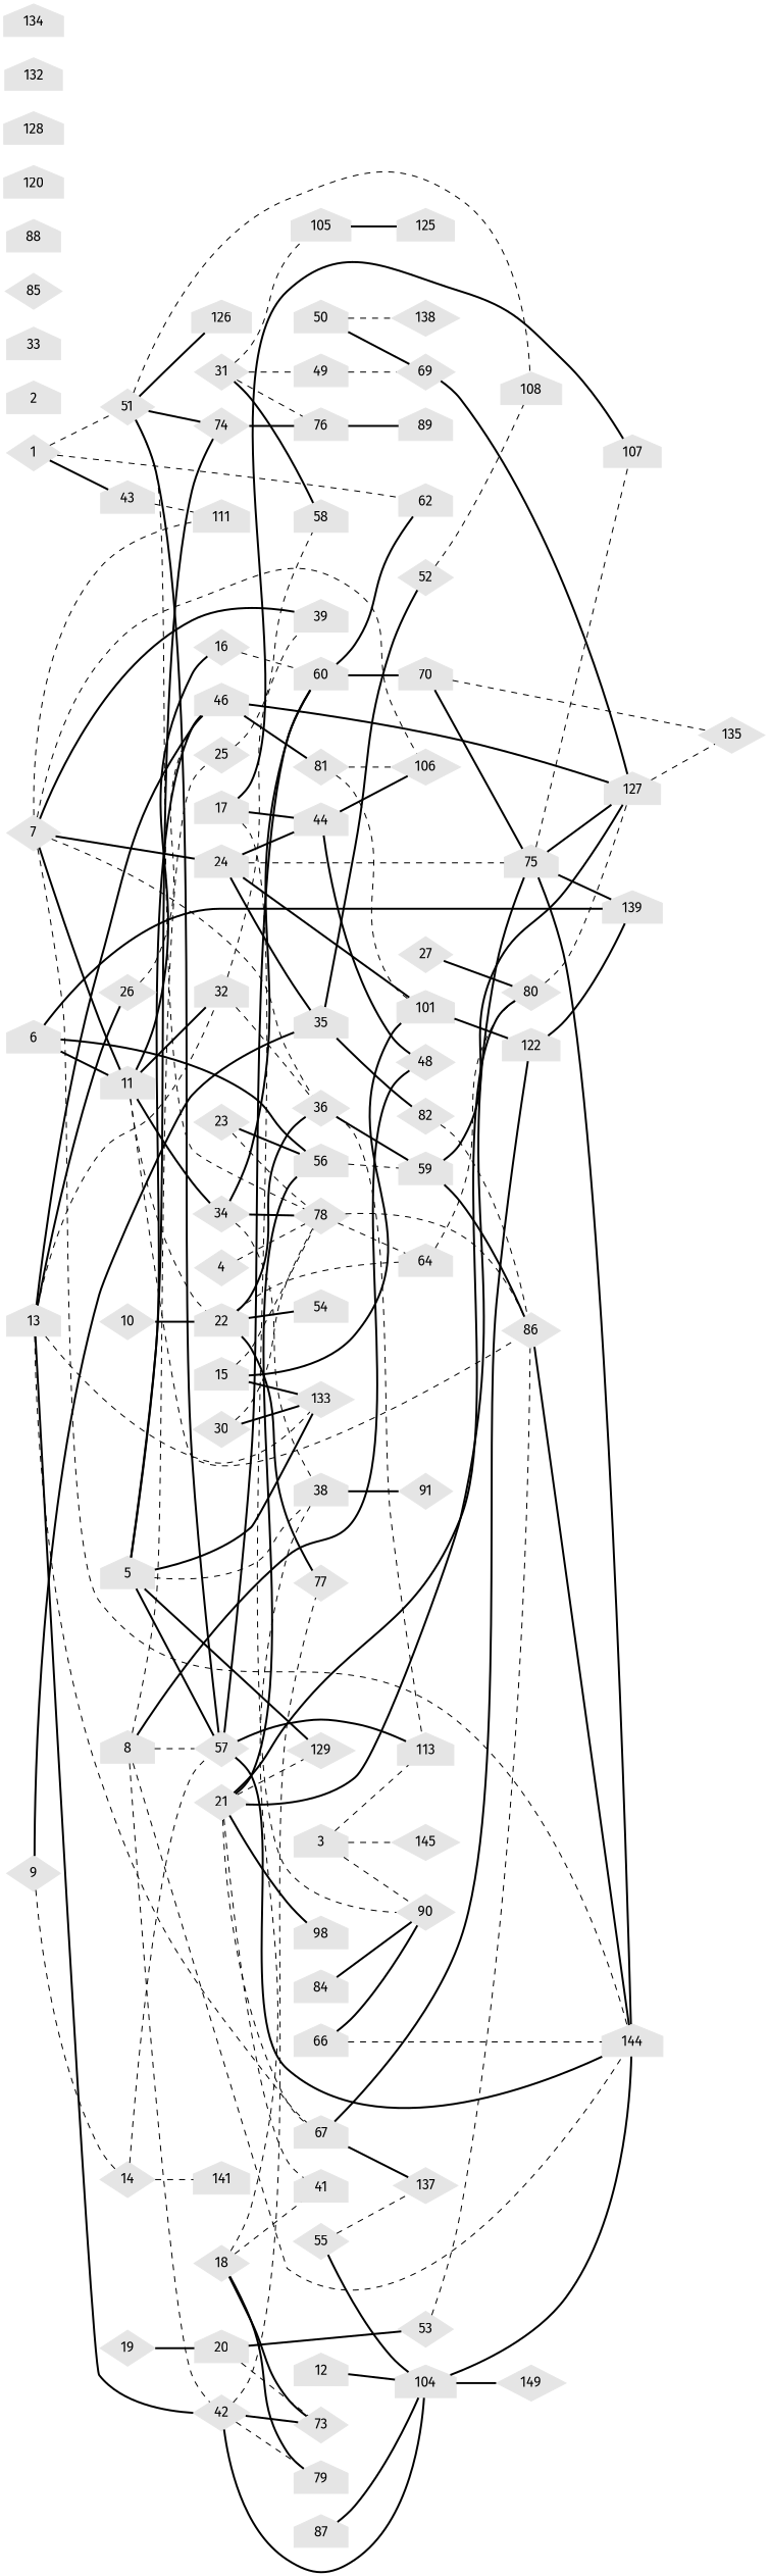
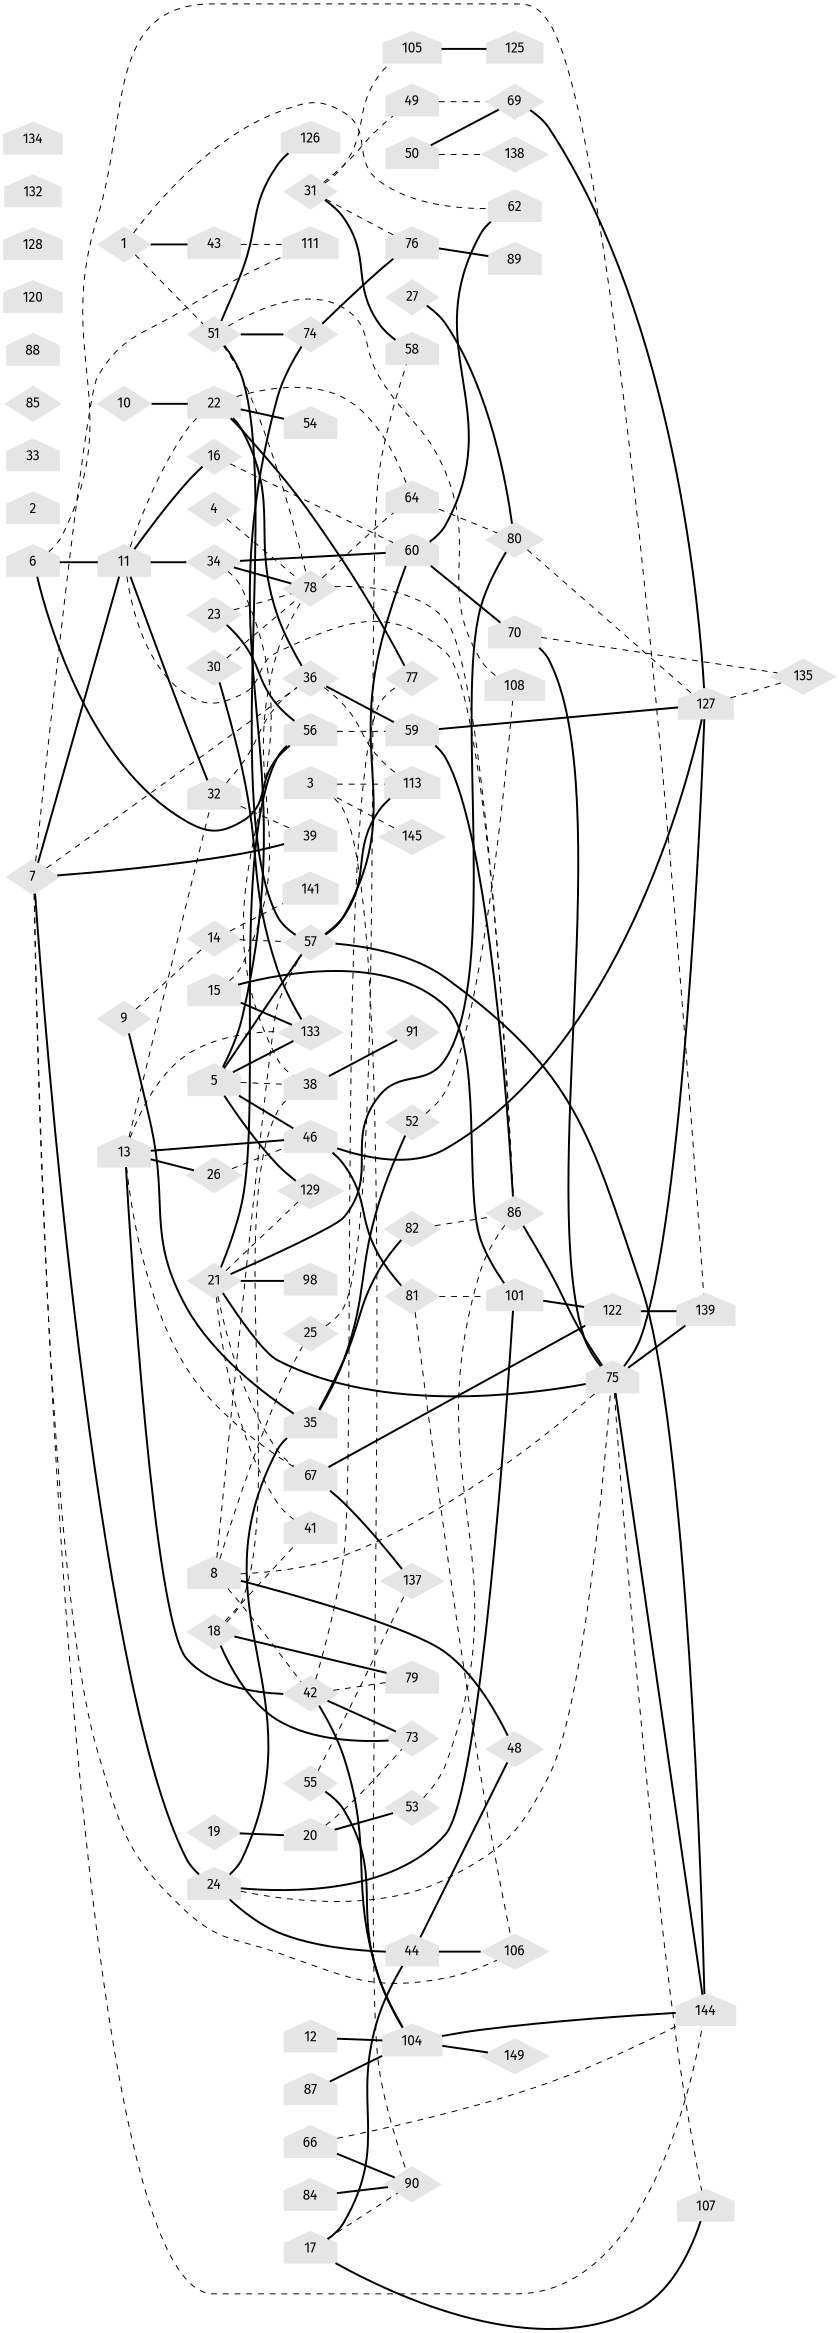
  graph {
    fontname="Fira Sans"
    rankdir=LR
    node [color=gray90 fontname="Fira Sans" shape=house style=filled]
    edge [fontname="Fira Sans" style=bold]
    1 [shape=diamond super="+65"]
    43
    51 [shape=diamond super="+95"]
    62
    111
    78 [shape=diamond super="+97"]
    57 [shape=diamond super="+140"]
    74 [shape=diamond]
    108
    126
    2
    90 [shape=diamond super="+114"]
    3
    113
    145 [shape=diamond]
    86 [shape=diamond super="+112"]
    64
    4 [shape=diamond]
    5 [super="+100"]
    38
    46 [super="+96"]
    129 [shape=diamond]
    133 [shape=diamond]
    91 [shape=diamond]
    81 [shape=diamond]
    127 [super="+147"]
    144
    60 [super="+118"]
    76 [super="+124"]
    11 [super="+29"]
    22 [super="+42"]
    16 [shape=diamond]
    32 [super="+99"]
    34 [shape=diamond super="+92"]
    6
    56 [super="+131"]
    139 [super="+143"]
    59
    7 [shape=diamond super="+28"]
    24 [super="+71"]
    36 [shape=diamond super="+146"]
    39
    106 [shape=diamond]
    75 [super="+103"]
    35 [super="+117"]
    101 [super="+123"]
    44 [super="+109"]
    8 [super="+68"]
    25 [shape=diamond]
    n50 [label=42 shape=diamond super="+63"]
    48 [shape=diamond]
    58
    104 [super="+119"]
    73 [shape=diamond super="+130"]
    79 [super="+110"]
    77 [shape=diamond]
    107
    14 [shape=diamond super="+93"]
    141
    9 [shape=diamond]
    52 [shape=diamond]
    82 [shape=diamond]
    54
    10 [shape=diamond]
    149 [shape=diamond]
    12
    13 [super="+142"]
    26 [shape=diamond]
    67 [super="+72"]
    137 [shape=diamond]
    122
    15
    70 [super="+115"]
    17
    18 [shape=diamond super="+61"]
    41 [super="+94"]
    20 [super="+37"]
    53 [shape=diamond]
    19 [shape=diamond]
    21 [shape=diamond super="+83"]
    80 [shape=diamond super="+121"]
    98
    23 [shape=diamond]
    27 [shape=diamond super="+116"]
    30 [shape=diamond super="+45"]
    31 [shape=diamond super="+47"]
    49
    105
    69 [shape=diamond]
    89
    125
    33
    135 [shape=diamond]
    50 [super="+148"]
    138 [shape=diamond]
    55 [shape=diamond super="+102"]
    66 [super="+136"]
    84
    85 [shape=diamond]
    87
    88
    120
    128
    132
    134
    1 -- 43
    1 -- 51 [style=dashed]
    1 -- 62 [style=dashed]
    43 -- 111 [style=dashed]
    51 -- 78 [style=dashed]
    51 -- 57
    51 -- 74
    51 -- 108 [style=dashed]
    51 -- 126
    78 -- 86 [style=dashed]
    78 -- 64 [style=dashed weight=2]
    57 -- 113
    57 -- 144
    57 -- 60
    74 -- 76
    3 -- 90 [style=dashed]
    3 -- 113 [style=dashed]
    3 -- 145 [style=dashed]
-   86 -- 144
+   86 -- 75
    64 -- 80 [style=dashed]
    4 -- 78 [style=dashed]
    5 -- 57
    5 -- 74
    5 -- 38 [style=dashed]
    5 -- 46
    5 -- 129
    5 -- 133
    38 -- 91
    46 -- 81
    46 -- 127
    81 -- 106 [style=dashed]
    81 -- 101 [style=dashed]
    127 -- 135 [style=dashed]
    60 -- 62
    60 -- 70
    76 -- 89
    11 -- 86 [style=dashed]
    11 -- 22 [style=dashed weight=2]
    11 -- 16
    11 -- 32
    11 -- 34
    22 -- 64 [style=dashed]
    22 -- 36
    22 -- 77
    22 -- 54
    16 -- 60 [style=dashed]
    32 -- 36 [style=dashed]
    32 -- 39 [style=dashed]
    34 -- 78
    34 -- 38 [style=dashed]
    34 -- 60
    6 -- 11
    6 -- 56
-   6 -- 139
+   6 -- 139 [style=dashed]
    56 -- 59 [style=dashed]
    59 -- 86
    59 -- 127
    7 -- 111 [style=dashed]
    7 -- 144 [style=dashed]
    7 -- 11
    7 -- 24
    7 -- 36 [style=dashed]
    7 -- 39
    7 -- 106 [style=dashed]
    24 -- 75 [style=dashed]
    24 -- 35
    24 -- 101
    24 -- 44
    36 -- 113 [style=dashed]
    36 -- 59
    75 -- 127
    75 -- 144
    75 -- 139
    75 -- 107 [style=dashed]
    35 -- 52
    35 -- 82
    101 -- 122
    44 -- 106
    44 -- 48
    8 -- 57 [style=dashed]
-   8 -- 144 [style=dashed]
+   8 -- 75 [style=dashed]
    8 -- 25 [style=dashed]
    8 -- n50 [style=dashed]
    8 -- 48
    25 -- 58 [style=dashed]
    n50 -- 104
    n50 -- 73
    n50 -- 79 [style=dashed]
    n50 -- 77 [style=dashed]
    104 -- 144
    104 -- 149
    14 -- 57 [style=dashed]
    14 -- 141 [style=dashed]
    9 -- 35
    9 -- 14 [style=dashed]
    52 -- 108 [style=dashed]
    82 -- 86 [style=dashed]
    10 -- 22
    12 -- 104
    13 -- 46
    13 -- 133 [style=dashed]
    13 -- 32 [style=dashed]
    13 -- n50
    13 -- 26
    13 -- 67 [style=dashed]
    26 -- 46 [style=dashed]
    67 -- 137
    67 -- 122
    122 -- 139
    15 -- 78 [style=dashed]
    15 -- 133
    15 -- 101
    70 -- 75
    70 -- 135 [style=dashed]
    17 -- 90 [style=dashed]
    17 -- 44
    17 -- 107
    18 -- 38 [style=dashed]
    18 -- 73
    18 -- 79
    18 -- 41 [style=dashed]
    20 -- 73 [style=dashed]
    20 -- 53
    53 -- 86 [style=dashed]
    19 -- 20
    21 -- 129 [style=dashed]
    21 -- 56
    21 -- 75
    21 -- 67 [style=dashed]
    21 -- 41 [style=dashed]
    21 -- 80
    21 -- 98
    80 -- 127 [style=dashed]
    23 -- 78 [style=dashed]
    23 -- 56
    27 -- 80
    30 -- 78 [style=dashed]
    30 -- 133
    31 -- 76 [style=dashed]
    31 -- 58
    31 -- 49 [style=dashed]
    31 -- 105 [style=dashed]
    49 -- 69 [style=dashed]
    105 -- 125
    69 -- 127
    50 -- 69
    50 -- 138 [style=dashed]
    55 -- 104
    55 -- 137 [style=dashed]
    66 -- 90
    66 -- 144 [style=dashed]
    84 -- 90
    87 -- 104
  }
